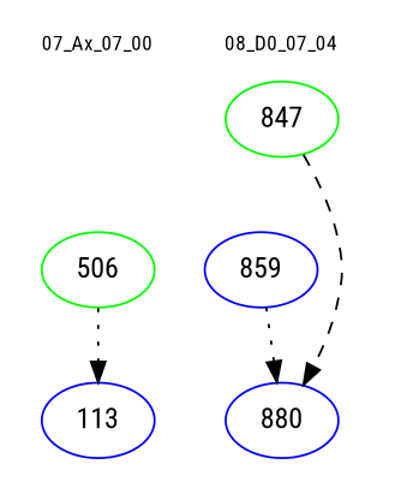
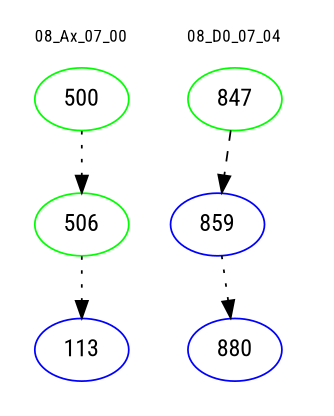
  digraph {
    fontname="Roboto Condensed"
    node [color=green fontname="Roboto Condensed"]
    edge [color=black fontname="Roboto Condensed" style=dotted]
+   n1 [label=500]
    n2 [label=506]
    n3 [color=blue label=113]
    n4 [label=847]
    n5 [color=blue label=859]
    n6 [color=blue label=880]
    subgraph cluster_1 {
      color=white
      fontsize=10
-     label="07_Ax_07_00"
+     label="08_Ax_07_00"
+     n1
      n2
      n3
    }
    subgraph cluster_2 {
      color=white
      fontsize=10
      label="08_D0_07_04"
      n4
      n5
      n6
    }
+   n1 -> n2
    n2 -> n3
-   n4 -> n6 [style=dashed]
+   n4 -> n5 [style=dashed]
    n5 -> n6
  }
